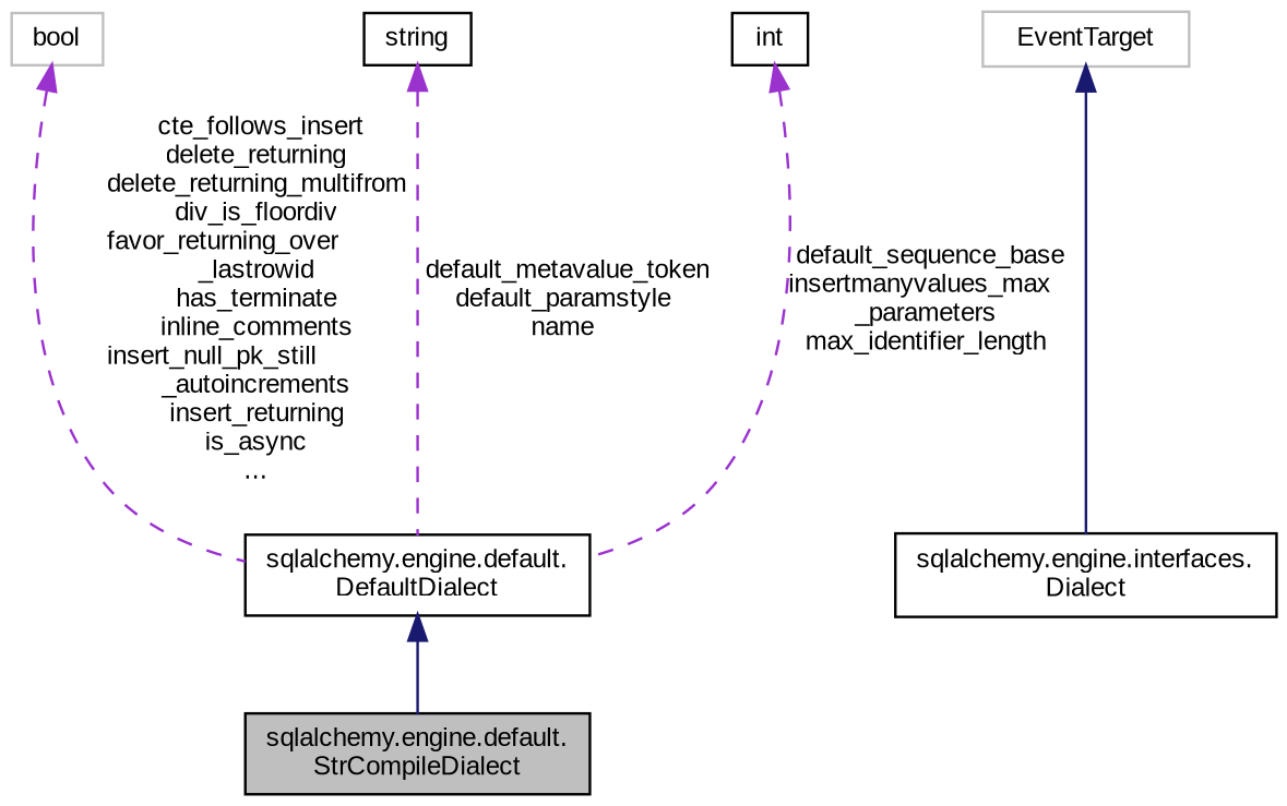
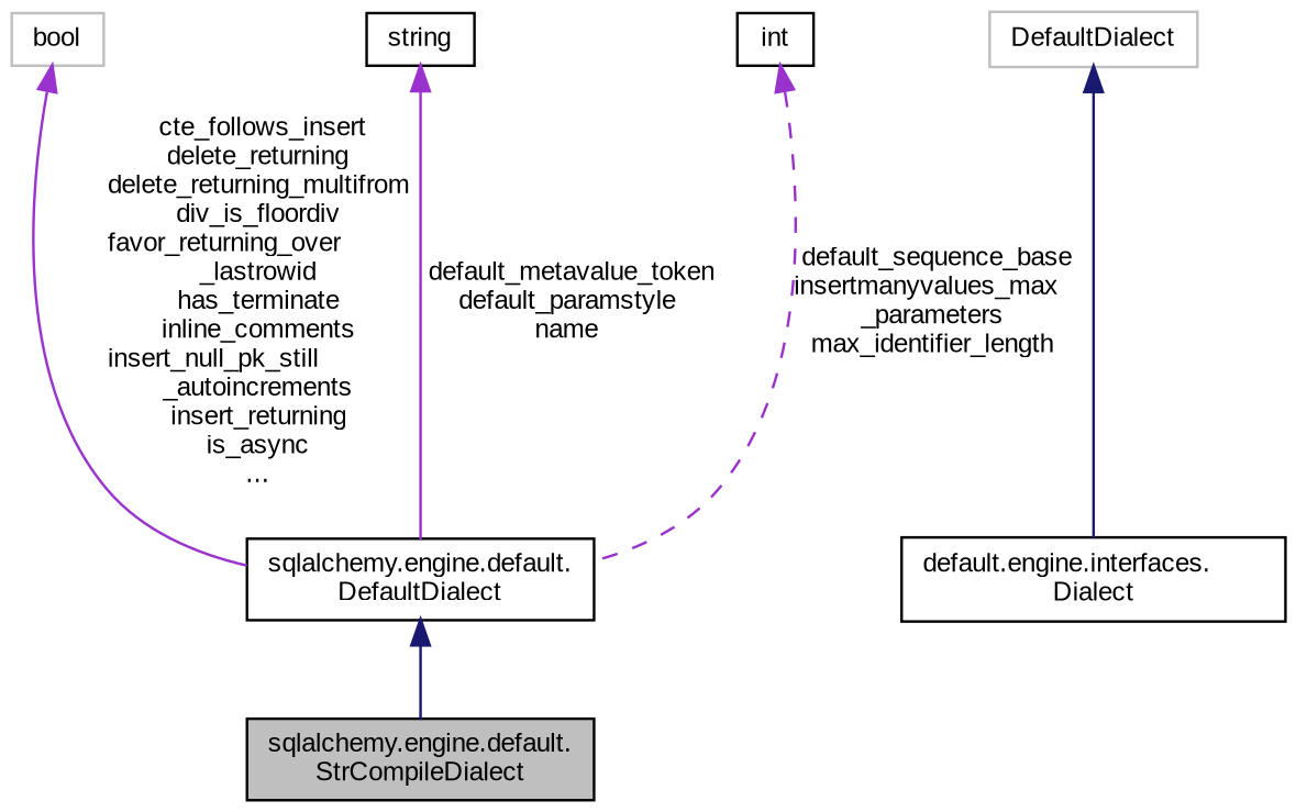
  digraph {
    fontname="Liberation Sans"
    node [color=black fillcolor=white fontname="Liberation Sans" fontsize=10 shape=record style=filled]
    edge [color=darkorchid3 dir=back fontname="Liberation Sans" fontsize=10 labelfontname=Helvetica labelfontsize=10 style=dashed]
    n1 [fillcolor=grey75 fontcolor=black height=0.2 label="sqlalchemy.engine.default.\lStrCompileDialect" width=0.4]
    n2 [height=0.2 label="sqlalchemy.engine.default.\lDefaultDialect" width=0.4]
-   n3 [height=0.2 label="sqlalchemy.engine.interfaces.\lDialect" width=0.4]
-   n4 [color=grey75 height=0.2 label=EventTarget width=0.4]
+   n3 [height=0.2 label="default.engine.interfaces.\lDialect" width=0.4]
+   n4 [color=grey75 height=0.2 label=DefaultDialect width=0.4]
    n5 [color=grey75 height=0.2 label=bool width=0.4]
    n6 [height=0.2 label=string width=0.4]
    n7 [height=0.2 label=int width=0.4]
    n2 -> n1 [color=midnightblue style=solid]
    n4 -> n3 [color=midnightblue style=solid]
-   n5 -> n2 [label=" cte_follows_insert\ndelete_returning\ndelete_returning_multifrom\ndiv_is_floordiv\nfavor_returning_over\l_lastrowid\nhas_terminate\ninline_comments\ninsert_null_pk_still\l_autoincrements\ninsert_returning\nis_async\n..."]
-   n6 -> n2 [label=" default_metavalue_token\ndefault_paramstyle\nname"]
+   n5 -> n2 [label=" cte_follows_insert\ndelete_returning\ndelete_returning_multifrom\ndiv_is_floordiv\nfavor_returning_over\l_lastrowid\nhas_terminate\ninline_comments\ninsert_null_pk_still\l_autoincrements\ninsert_returning\nis_async\n..." style=solid]
+   n6 -> n2 [label=" default_metavalue_token\ndefault_paramstyle\nname" style=solid]
    n7 -> n2 [label=" default_sequence_base\ninsertmanyvalues_max\l_parameters\nmax_identifier_length"]
  }
